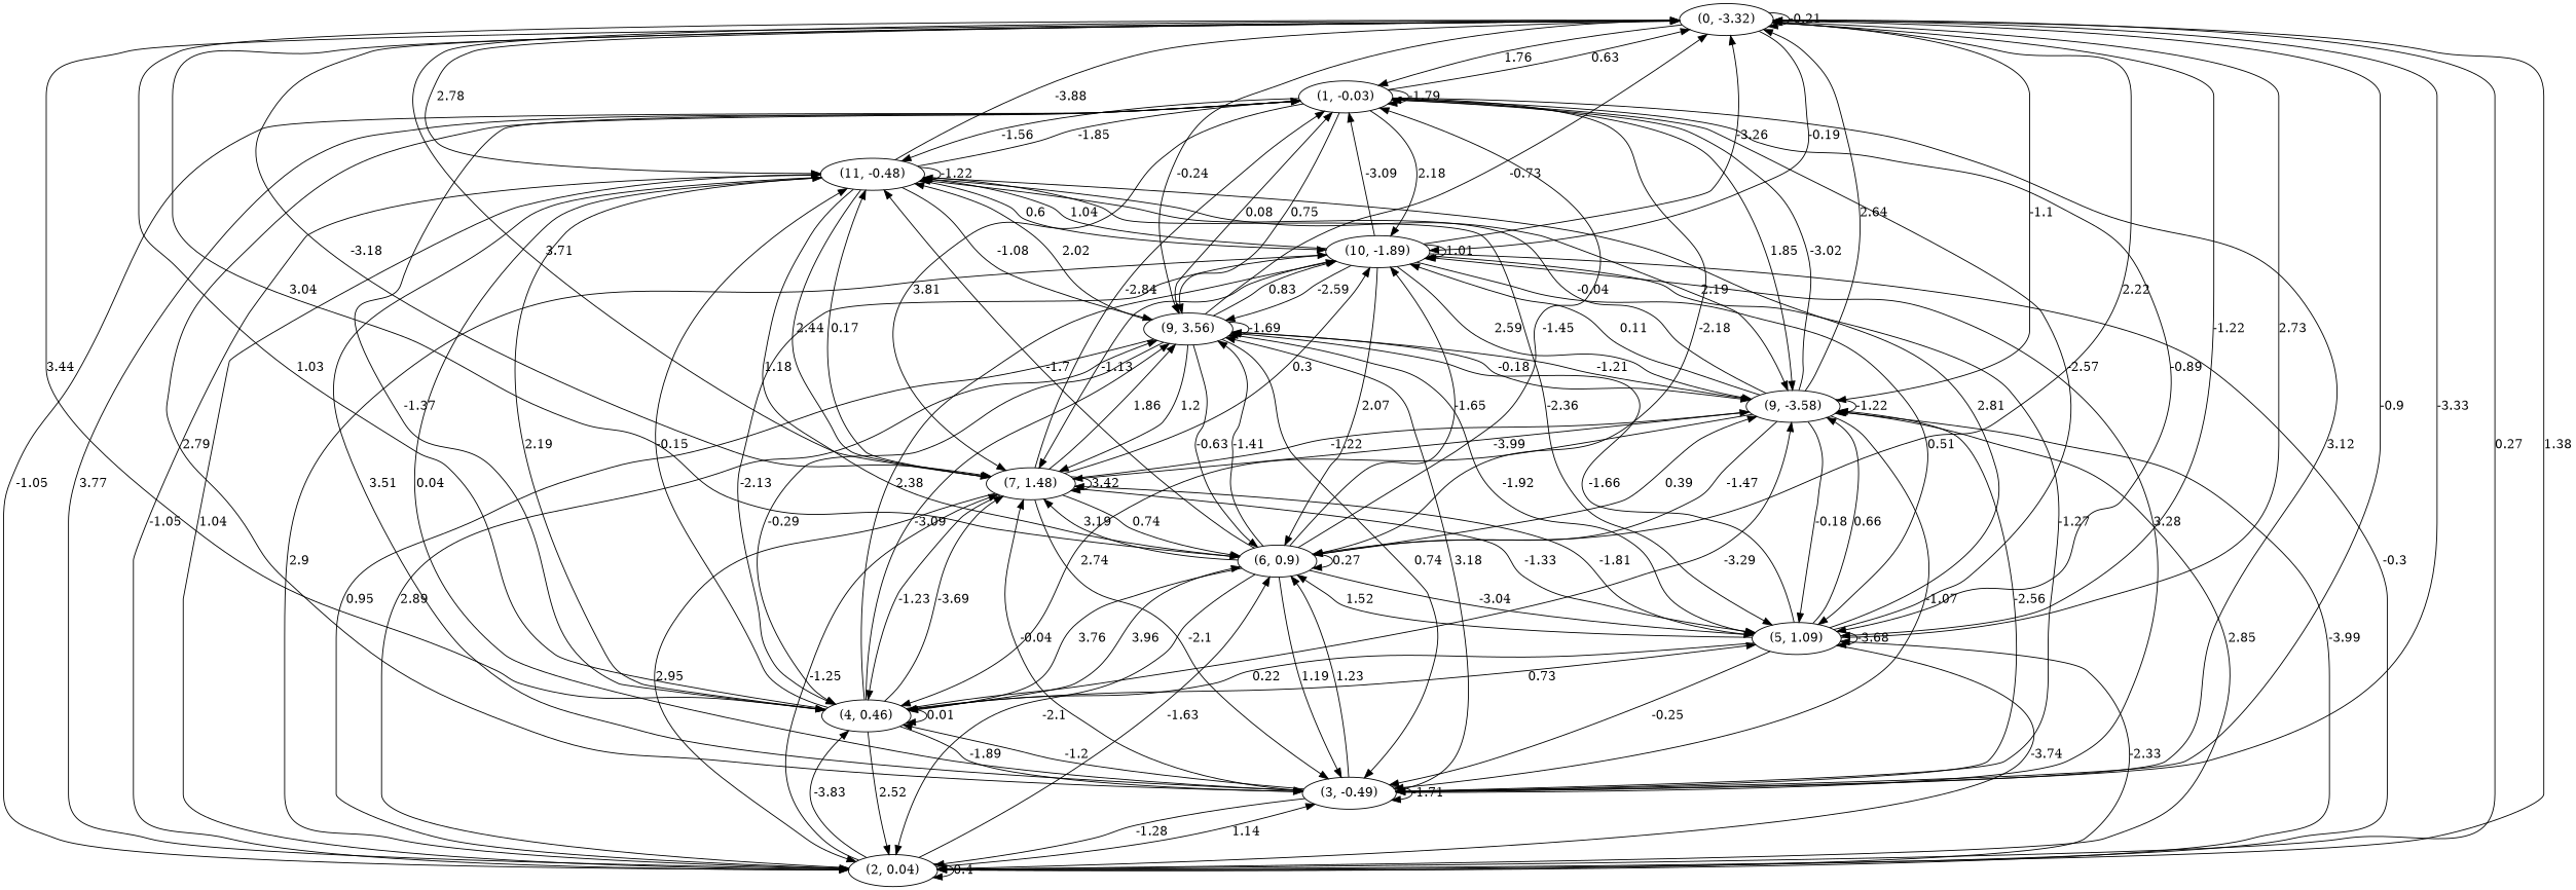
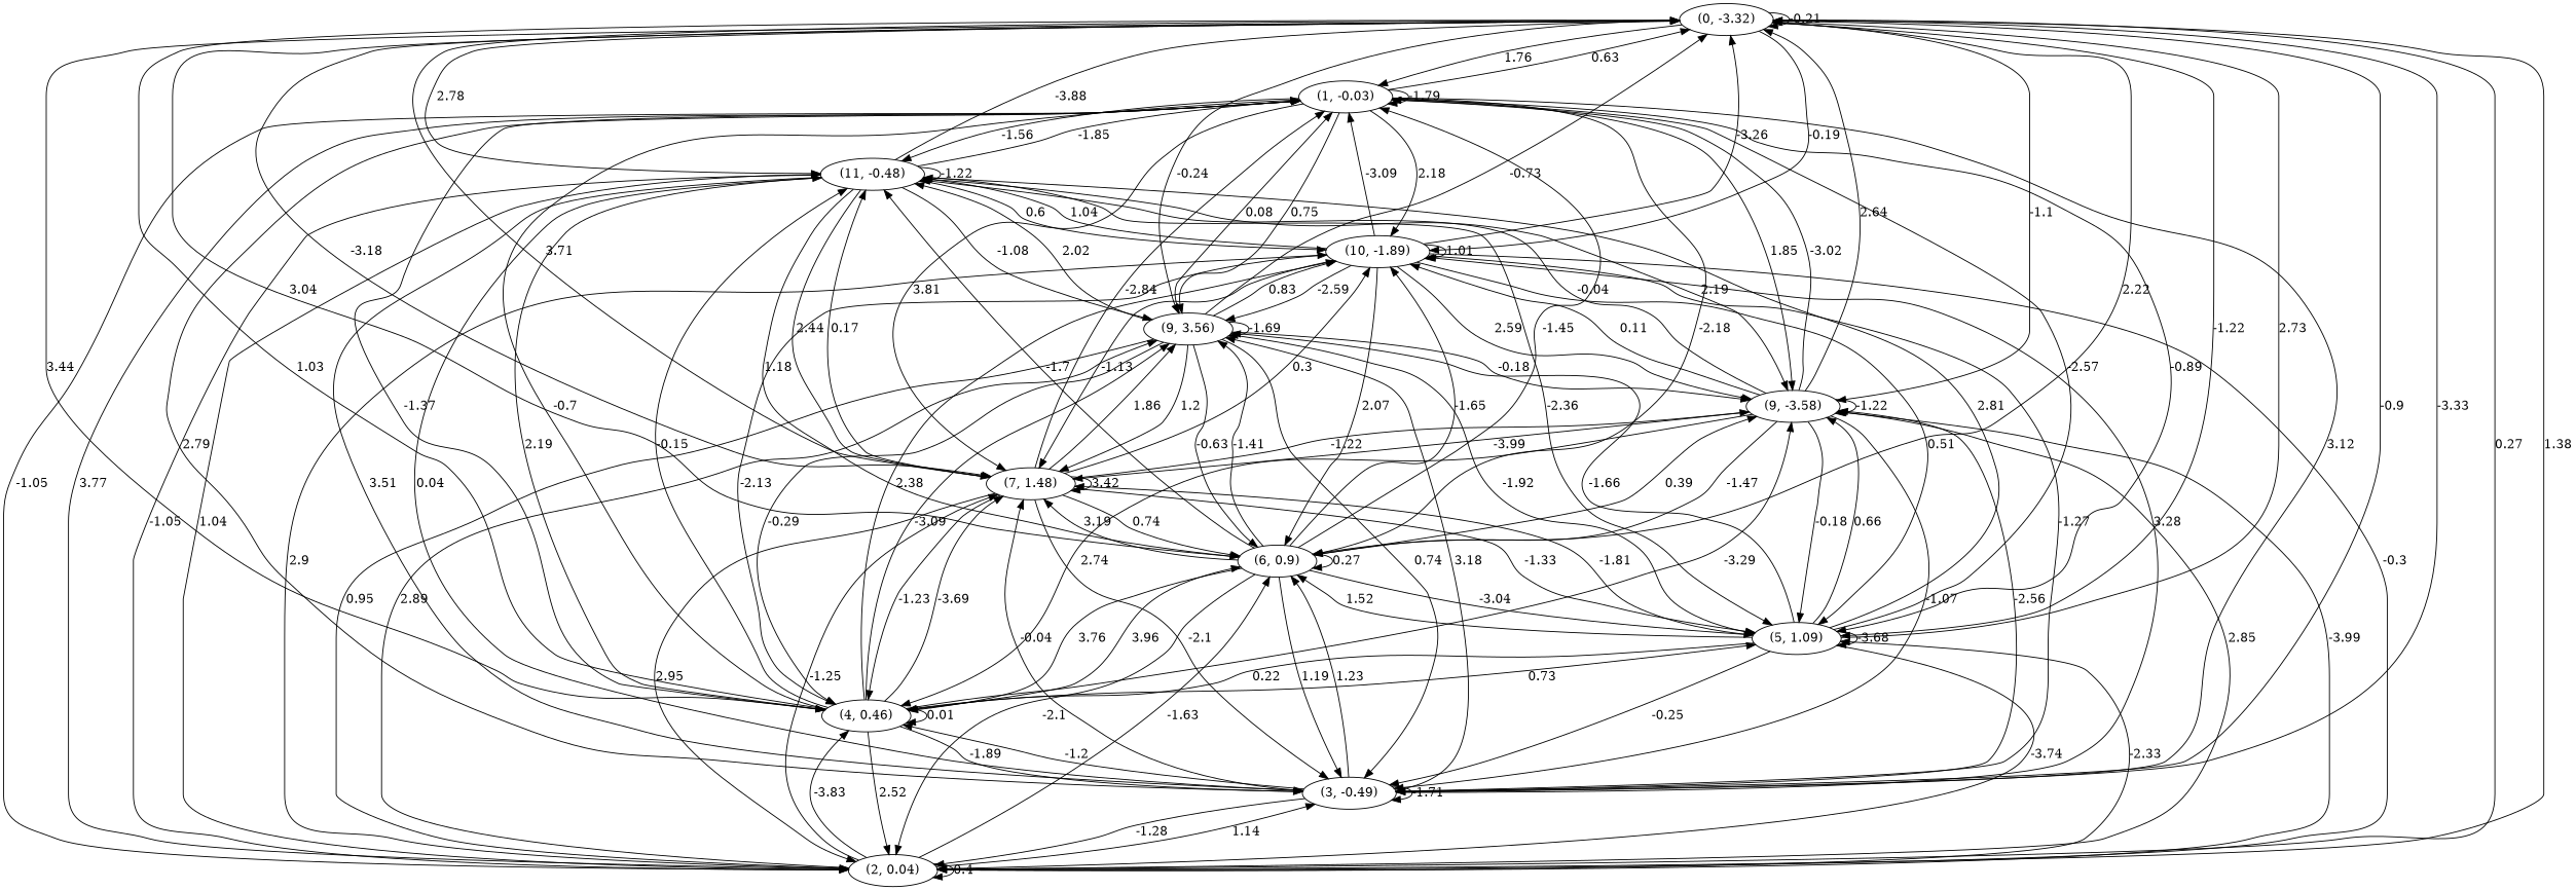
  digraph {
    n1 [label="(0, -3.32)"]
    n2 [label="(1, -0.03)"]
    n3 [label="(2, 0.04)"]
    n4 [label="(3, -0.49)"]
    n5 [label="(4, 0.46)"]
    n6 [label="(5, 1.09)"]
    n7 [label="(6, 0.9)"]
    n8 [label="(7, 1.48)"]
    n9 [label="(9, -3.58)"]
    n10 [label="(9, 3.56)"]
    n11 [label="(10, -1.89)"]
    n12 [label="(11, -0.48)"]
    n1 -> n1 [label=-0.21]
    n1 -> n2 [label=1.76]
    n1 -> n3 [label=0.27]
    n1 -> n4 [label=-0.9]
    n1 -> n5 [label=3.44]
    n1 -> n6 [label=-1.22]
    n1 -> n7 [label=2.22]
    n1 -> n8 [label=-3.18]
    n1 -> n9 [label=-1.1]
    n1 -> n10 [label=-0.24]
    n1 -> n11 [label=-0.19]
    n1 -> n12 [label=2.78]
    n2 -> n1 [label=0.63]
    n2 -> n2 [label=-1.79]
    n2 -> n3 [label=-1.05]
    n2 -> n4 [label=3.12]
    n2 -> n5 [label=-1.37]
    n2 -> n6 [label=-0.89]
    n2 -> n7 [label=-2.18]
    n2 -> n8 [label=3.81]
    n2 -> n9 [label=1.85]
    n2 -> n10 [label=0.75]
    n2 -> n11 [label=2.18]
    n2 -> n12 [label=-1.56]
    n3 -> n1 [label=1.38]
    n3 -> n2 [label=3.77]
    n3 -> n3 [label=0.4]
    n3 -> n4 [label=1.14]
    n3 -> n5 [label=-3.83]
    n3 -> n6 [label=-2.33]
    n3 -> n7 [label=-1.63]
    n3 -> n8 [label=-1.25]
    n3 -> n9 [label=-3.99]
    n3 -> n10 [label=2.89]
    n3 -> n11 [label=2.9]
    n3 -> n12 [label=1.04]
    n4 -> n1 [label=-3.33]
    n4 -> n2 [label=2.79]
    n4 -> n3 [label=-1.28]
    n4 -> n4 [label=-1.71]
    n4 -> n5 [label=-1.2]
    n4 -> n7 [label=1.23]
    n4 -> n8 [label=-0.04]
    n4 -> n9 [label=-2.56]
    n4 -> n10 [label=3.18]
    n4 -> n11 [label=3.28]
    n4 -> n12 [label=0.04]
    n5 -> n1 [label=1.03]
+   n5 -> n2 [label=-0.7]
    n5 -> n3 [label=2.52]
    n5 -> n4 [label=-1.89]
    n5 -> n5 [label=0.01]
    n5 -> n6 [label=0.73]
    n5 -> n7 [label=3.96]
    n5 -> n8 [label=-3.69]
    n5 -> n9 [label=-3.29]
    n5 -> n10 [label=-3.09]
    n5 -> n11 [label=2.38]
    n5 -> n12 [label=-0.15]
    n6 -> n1 [label=2.73]
    n6 -> n2 [label=-2.57]
    n6 -> n3 [label=-3.74]
    n6 -> n4 [label=-0.25]
    n6 -> n5 [label=0.22]
    n6 -> n6 [label=-3.68]
    n6 -> n7 [label=1.52]
    n6 -> n8 [label=-1.81]
    n6 -> n9 [label=0.66]
    n6 -> n10 [label=-1.66]
    n6 -> n12 [label=2.81]
    n7 -> n1 [label=3.04]
    n7 -> n2 [label=-1.45]
    n7 -> n3 [label=-2.1]
    n7 -> n4 [label=1.19]
    n7 -> n5 [label=3.76]
    n7 -> n6 [label=-3.04]
    n7 -> n7 [label=0.27]
    n7 -> n8 [label=3.19]
    n7 -> n9 [label=0.39]
    n7 -> n10 [label=-1.41]
    n7 -> n11 [label=-1.65]
    n7 -> n12 [label=-1.7]
    n8 -> n1 [label=3.71]
    n8 -> n2 [label=-2.84]
    n8 -> n3 [label=2.95]
    n8 -> n4 [label=-2.1]
    n8 -> n5 [label=-1.23]
    n8 -> n6 [label=-1.33]
    n8 -> n7 [label=0.74]
    n8 -> n8 [label=3.42]
    n8 -> n9 [label=-1.22]
    n8 -> n10 [label=1.86]
    n8 -> n11 [label=0.3]
    n8 -> n12 [label=0.17]
    n9 -> n1 [label=2.64]
    n9 -> n2 [label=-3.02]
    n9 -> n3 [label=2.85]
    n9 -> n4 [label=-1.07]
    n9 -> n5 [label=2.74]
    n9 -> n6 [label=-0.18]
    n9 -> n7 [label=-1.47]
    n9 -> n8 [label=-3.99]
    n9 -> n9 [label=-1.22]
-   n9 -> n10 [label=-1.21]
    n9 -> n11 [label=0.11]
    n9 -> n12 [label=-0.04]
    n10 -> n1 [label=-0.73]
    n10 -> n2 [label=0.08]
    n10 -> n3 [label=0.95]
    n10 -> n4 [label=0.74]
    n10 -> n5 [label=-0.29]
    n10 -> n6 [label=-1.92]
    n10 -> n7 [label=-0.63]
    n10 -> n8 [label=1.2]
    n10 -> n9 [label=-0.18]
    n10 -> n10 [label=-1.69]
    n10 -> n11 [label=0.83]
    n10 -> n12 [label=2.02]
    n11 -> n1 [label=-3.26]
    n11 -> n2 [label=-3.09]
    n11 -> n3 [label=-0.3]
    n11 -> n4 [label=-1.27]
    n11 -> n5 [label=-2.13]
    n11 -> n6 [label=0.51]
    n11 -> n7 [label=2.07]
    n11 -> n8 [label=-1.13]
    n11 -> n9 [label=2.59]
    n11 -> n10 [label=-2.59]
    n11 -> n11 [label=1.01]
    n11 -> n12 [label=1.04]
    n12 -> n1 [label=-3.88]
    n12 -> n2 [label=-1.85]
    n12 -> n3 [label=-1.05]
    n12 -> n4 [label=3.51]
    n12 -> n5 [label=2.19]
    n12 -> n6 [label=-2.36]
    n12 -> n7 [label=1.18]
    n12 -> n8 [label=2.44]
    n12 -> n9 [label=2.19]
    n12 -> n10 [label=-1.08]
    n12 -> n11 [label=0.6]
    n12 -> n12 [label=-1.22]
  }
